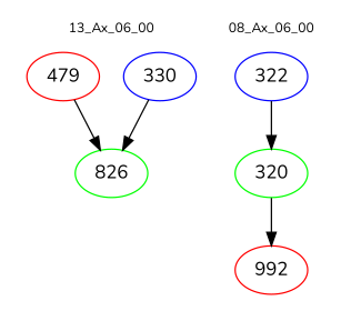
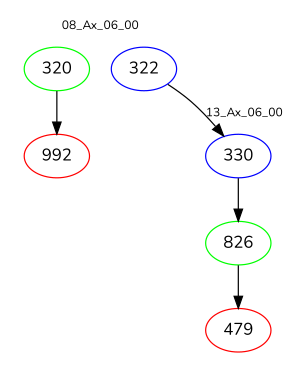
  digraph {
    fontname=Nunito
    node [color=blue fontname=Nunito]
    edge [color=black fontname=Nunito]
    n1 [label=330]
    n2 [color=green label=826]
    n3 [color=red label=479]
    n4 [label=322]
    n5 [color=green label=320]
    n6 [color=red label=992]
    subgraph cluster_1 {
      color=white
      fontsize=10
      label="13_Ax_06_00"
      n1
      n2
      n3
    }
    subgraph cluster_2 {
      color=white
      fontsize=10
      label="08_Ax_06_00"
      n4
      n5
      n6
    }
    n1 -> n2
-   n3 -> n2
-   n4 -> n5
+   n2 -> n3
+   n4 -> n1
    n5 -> n6
  }
